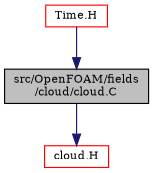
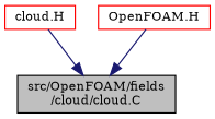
  digraph {
    fontname="DejaVu Serif"
    node [color=red fontname="DejaVu Serif" fontsize=10 shape=record]
    edge [color=midnightblue fontname="DejaVu Serif" fontsize=10 labelfontname=Helvetica labelfontsize=10 style=solid]
    n1 [color=black fillcolor=grey75 fontcolor=black height=0.2 label="src/OpenFOAM/fields\l/cloud/cloud.C" style=filled width=0.4]
    n2 [height=0.2 label="cloud.H" width=0.4]
-   n3 [height=0.2 label="Time.H" width=0.4]
-   n1 -> n2
+   n3 [height=0.2 label="OpenFOAM.H" width=0.4]
+   n2 -> n1
    n3 -> n1
  }
